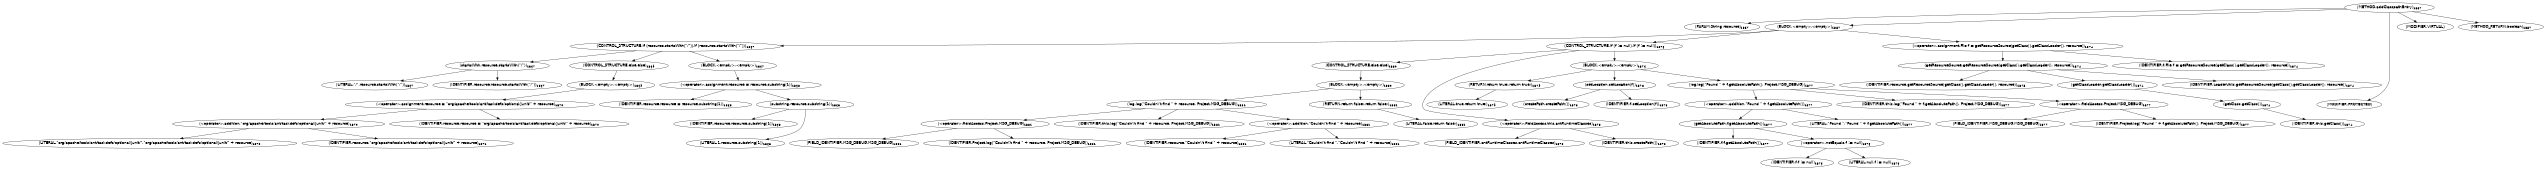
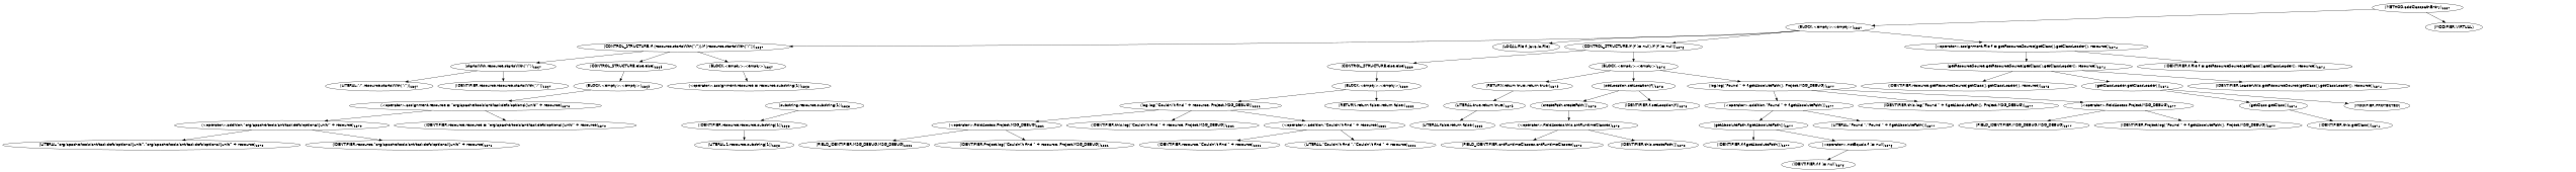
  digraph {
    fontname="DejaVu Sans"
    node [fontname="DejaVu Sans"]
    edge [fontname="DejaVu Sans"]
    n1 [label=<(METHOD,addClasspathEntry)<SUB>1357</SUB>>]
-   n2 [label=<(PARAM,String resource)<SUB>1357</SUB>>]
    n3 [label=<(BLOCK,&lt;empty&gt;,&lt;empty&gt;)<SUB>1357</SUB>>]
    n4 [label=<(MODIFIER,PROTECTED)>]
    n5 [label=<(MODIFIER,VIRTUAL)>]
-   n6 [label=<(METHOD_RETURN,boolean)<SUB>1357</SUB>>]
    n7 [label=<(CONTROL_STRUCTURE,if (resource.startsWith(&quot;/&quot;)),if (resource.startsWith(&quot;/&quot;)))<SUB>1367</SUB>>]
+   n8 [label=<(LOCAL,File f: java.io.File)>]
    n9 [label=<(&lt;operator&gt;.assignment,File f = getResourceSource(getClass().getClassLoader(), resource))<SUB>1374</SUB>>]
    n10 [label=<(CONTROL_STRUCTURE,if (f != null),if (f != null))<SUB>1376</SUB>>]
    n11 [label=<(startsWith,resource.startsWith(&quot;/&quot;))<SUB>1367</SUB>>]
    n12 [label=<(BLOCK,&lt;empty&gt;,&lt;empty&gt;)<SUB>1367</SUB>>]
    n13 [label=<(CONTROL_STRUCTURE,else,else)<SUB>1369</SUB>>]
    n14 [label=<(IDENTIFIER,f,File f = getResourceSource(getClass().getClassLoader(), resource))<SUB>1374</SUB>>]
    n15 [label=<(getResourceSource,getResourceSource(getClass().getClassLoader(), resource))<SUB>1374</SUB>>]
    n16 [label=<(BLOCK,&lt;empty&gt;,&lt;empty&gt;)<SUB>1376</SUB>>]
    n17 [label=<(CONTROL_STRUCTURE,else,else)<SUB>1380</SUB>>]
    n18 [label=<(IDENTIFIER,resource,resource.startsWith(&quot;/&quot;))<SUB>1367</SUB>>]
    n19 [label=<(LITERAL,&quot;/&quot;,resource.startsWith(&quot;/&quot;))<SUB>1367</SUB>>]
    n20 [label=<(&lt;operator&gt;.assignment,resource = resource.substring(1))<SUB>1368</SUB>>]
    n21 [label=<(BLOCK,&lt;empty&gt;,&lt;empty&gt;)<SUB>1369</SUB>>]
-   n22 [label=<(IDENTIFIER,resource,resource = resource.substring(1))<SUB>1368</SUB>>]
    n23 [label=<(substring,resource.substring(1))<SUB>1368</SUB>>]
    n24 [label=<(IDENTIFIER,resource,resource.substring(1))<SUB>1368</SUB>>]
    n25 [label=<(LITERAL,1,resource.substring(1))<SUB>1368</SUB>>]
    n26 [label=<(&lt;operator&gt;.assignment,resource = &quot;org/apache/tools/ant/taskdefs/optional/junit/&quot; + resource)<SUB>1370</SUB>>]
    n27 [label=<(IDENTIFIER,resource,resource = &quot;org/apache/tools/ant/taskdefs/optional/junit/&quot; + resource)<SUB>1370</SUB>>]
    n28 [label=<(&lt;operator&gt;.addition,&quot;org/apache/tools/ant/taskdefs/optional/junit/&quot; + resource)<SUB>1370</SUB>>]
    n29 [label=<(LITERAL,&quot;org/apache/tools/ant/taskdefs/optional/junit/&quot;,&quot;org/apache/tools/ant/taskdefs/optional/junit/&quot; + resource)<SUB>1370</SUB>>]
    n30 [label=<(IDENTIFIER,resource,&quot;org/apache/tools/ant/taskdefs/optional/junit/&quot; + resource)<SUB>1371</SUB>>]
    n31 [label=<(IDENTIFIER,LoaderUtils,getResourceSource(getClass().getClassLoader(), resource))<SUB>1374</SUB>>]
    n32 [label=<(getClassLoader,getClassLoader())<SUB>1374</SUB>>]
    n33 [label=<(IDENTIFIER,resource,getResourceSource(getClass().getClassLoader(), resource))<SUB>1375</SUB>>]
    n34 [label=<(getClass,getClass())<SUB>1374</SUB>>]
    n35 [label=<(IDENTIFIER,this,getClass())<SUB>1374</SUB>>]
    n36 [label=<(&lt;operator&gt;.notEquals,f != null)<SUB>1376</SUB>>]
    n37 [label=<(IDENTIFIER,f,f != null)<SUB>1376</SUB>>]
-   n38 [label=<(LITERAL,null,f != null)<SUB>1376</SUB>>]
    n39 [label=<(log,log(&quot;Found &quot; + f.getAbsolutePath(), Project.MSG_DEBUG))<SUB>1377</SUB>>]
    n40 [label=<(setLocation,setLocation(f))<SUB>1378</SUB>>]
    n41 [label=<(RETURN,return true;,return true;)<SUB>1379</SUB>>]
    n42 [label=<(BLOCK,&lt;empty&gt;,&lt;empty&gt;)<SUB>1380</SUB>>]
    n43 [label=<(IDENTIFIER,this,log(&quot;Found &quot; + f.getAbsolutePath(), Project.MSG_DEBUG))<SUB>1377</SUB>>]
    n44 [label=<(&lt;operator&gt;.addition,&quot;Found &quot; + f.getAbsolutePath())<SUB>1377</SUB>>]
    n45 [label=<(&lt;operator&gt;.fieldAccess,Project.MSG_DEBUG)<SUB>1377</SUB>>]
    n46 [label=<(createPath,createPath())<SUB>1378</SUB>>]
    n47 [label=<(IDENTIFIER,f,setLocation(f))<SUB>1378</SUB>>]
    n48 [label=<(LITERAL,true,return true;)<SUB>1379</SUB>>]
    n49 [label=<(LITERAL,&quot;Found &quot;,&quot;Found &quot; + f.getAbsolutePath())<SUB>1377</SUB>>]
    n50 [label=<(getAbsolutePath,f.getAbsolutePath())<SUB>1377</SUB>>]
    n51 [label=<(IDENTIFIER,Project,log(&quot;Found &quot; + f.getAbsolutePath(), Project.MSG_DEBUG))<SUB>1377</SUB>>]
    n52 [label=<(FIELD_IDENTIFIER,MSG_DEBUG,MSG_DEBUG)<SUB>1377</SUB>>]
    n53 [label=<(IDENTIFIER,f,f.getAbsolutePath())<SUB>1377</SUB>>]
    n54 [label=<(&lt;operator&gt;.fieldAccess,this.antRuntimeClasses)<SUB>1378</SUB>>]
    n55 [label=<(IDENTIFIER,this,createPath())<SUB>1378</SUB>>]
    n56 [label=<(FIELD_IDENTIFIER,antRuntimeClasses,antRuntimeClasses)<SUB>1378</SUB>>]
    n57 [label=<(log,log(&quot;Couldn\'t find &quot; + resource, Project.MSG_DEBUG))<SUB>1381</SUB>>]
    n58 [label=<(RETURN,return false;,return false;)<SUB>1382</SUB>>]
    n59 [label=<(IDENTIFIER,this,log(&quot;Couldn\'t find &quot; + resource, Project.MSG_DEBUG))<SUB>1381</SUB>>]
    n60 [label=<(&lt;operator&gt;.addition,&quot;Couldn\'t find &quot; + resource)<SUB>1381</SUB>>]
    n61 [label=<(&lt;operator&gt;.fieldAccess,Project.MSG_DEBUG)<SUB>1381</SUB>>]
    n62 [label=<(LITERAL,false,return false;)<SUB>1382</SUB>>]
    n63 [label=<(LITERAL,&quot;Couldn\'t find &quot;,&quot;Couldn\'t find &quot; + resource)<SUB>1381</SUB>>]
    n64 [label=<(IDENTIFIER,resource,&quot;Couldn\'t find &quot; + resource)<SUB>1381</SUB>>]
    n65 [label=<(IDENTIFIER,Project,log(&quot;Couldn\'t find &quot; + resource, Project.MSG_DEBUG))<SUB>1381</SUB>>]
    n66 [label=<(FIELD_IDENTIFIER,MSG_DEBUG,MSG_DEBUG)<SUB>1381</SUB>>]
-   n1 -> n2
    n1 -> n3
-   n1 -> n4
+   n32 -> n4
    n1 -> n5
-   n1 -> n6
    n3 -> n7
+   n3 -> n8
    n3 -> n9
    n3 -> n10
    n7 -> n11
    n7 -> n12
    n7 -> n13
    n9 -> n14
    n9 -> n15
    n10 -> n16
    n10 -> n17
    n11 -> n18
    n11 -> n19
    n12 -> n20
    n13 -> n21
    n15 -> n31
    n15 -> n32
    n15 -> n33
    n16 -> n39
    n16 -> n40
    n16 -> n41
    n17 -> n42
-   n20 -> n22
-   n20 -> n23
    n21 -> n26
    n23 -> n24
-   n23 -> n25
+   n24 -> n25
    n26 -> n27
    n26 -> n28
    n28 -> n29
    n28 -> n30
    n32 -> n34
    n34 -> n35
    n36 -> n37
-   n36 -> n38
    n39 -> n43
    n39 -> n44
    n39 -> n45
    n40 -> n46
    n40 -> n47
    n41 -> n48
    n42 -> n57
    n42 -> n58
    n44 -> n49
    n44 -> n50
    n45 -> n51
    n45 -> n52
-   n10 -> n54
+   n46 -> n54
    n50 -> n36
    n50 -> n53
    n54 -> n55
    n54 -> n56
    n57 -> n59
    n57 -> n60
    n57 -> n61
-   n58 -> n62
+   n48 -> n62
    n60 -> n63
    n60 -> n64
    n61 -> n65
    n61 -> n66
  }
